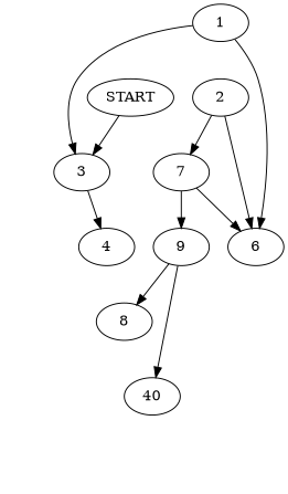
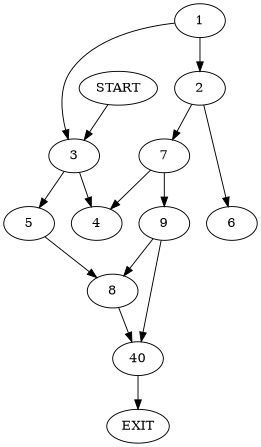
  digraph {
    n1 [label=START]
    3
    1
    2
+   n5 [label=EXIT]
    6
    7
    4
+   5
    9
    8
    n12 [label=40]
    n1 -> 3
    3 -> 4
+   3 -> 5
    1 -> 3
-   1 -> 6
+   1 -> 2
    2 -> 6
    2 -> 7
-   7 -> 6
+   7 -> 4
    7 -> 9
+   5 -> 8
    9 -> 8
    9 -> n12
+   8 -> n12
+   n12 -> n5
  }
